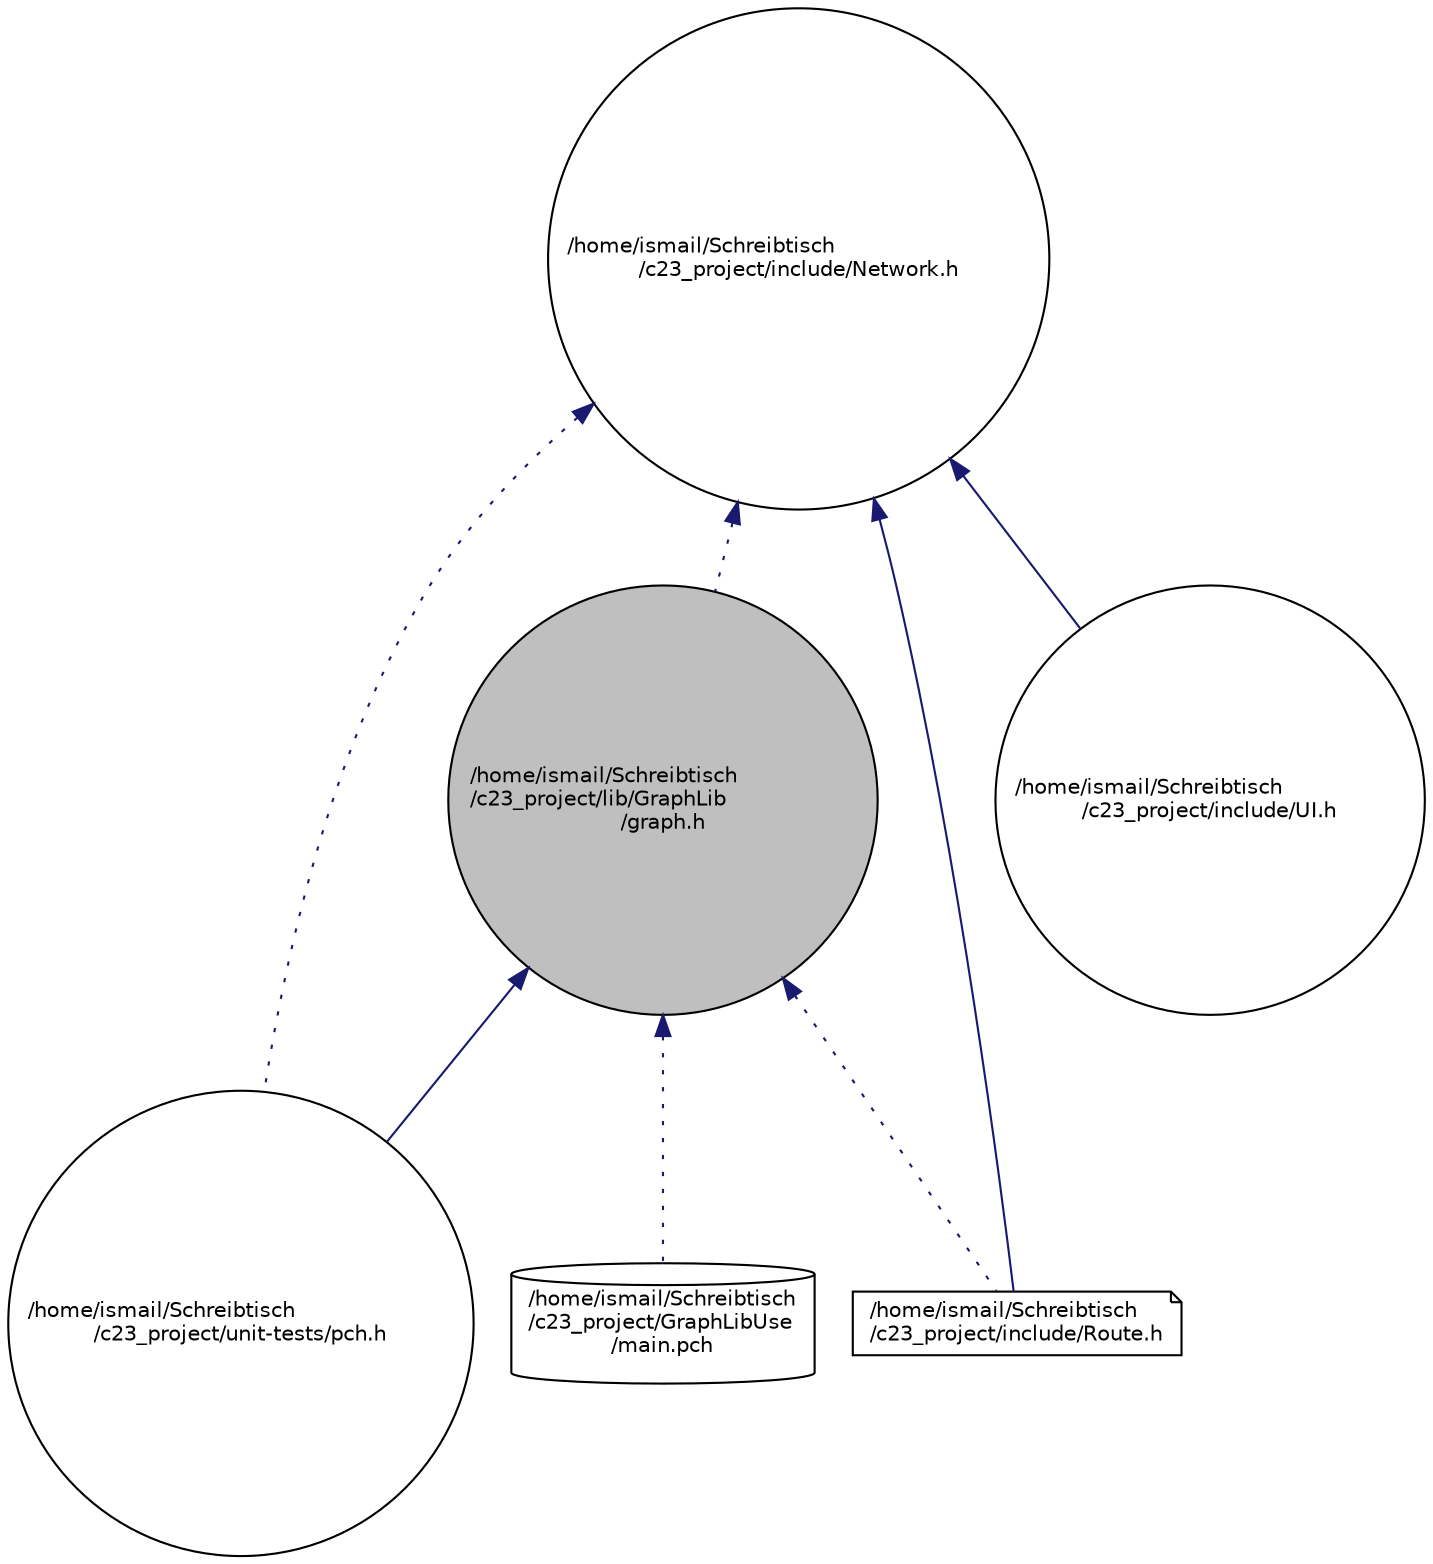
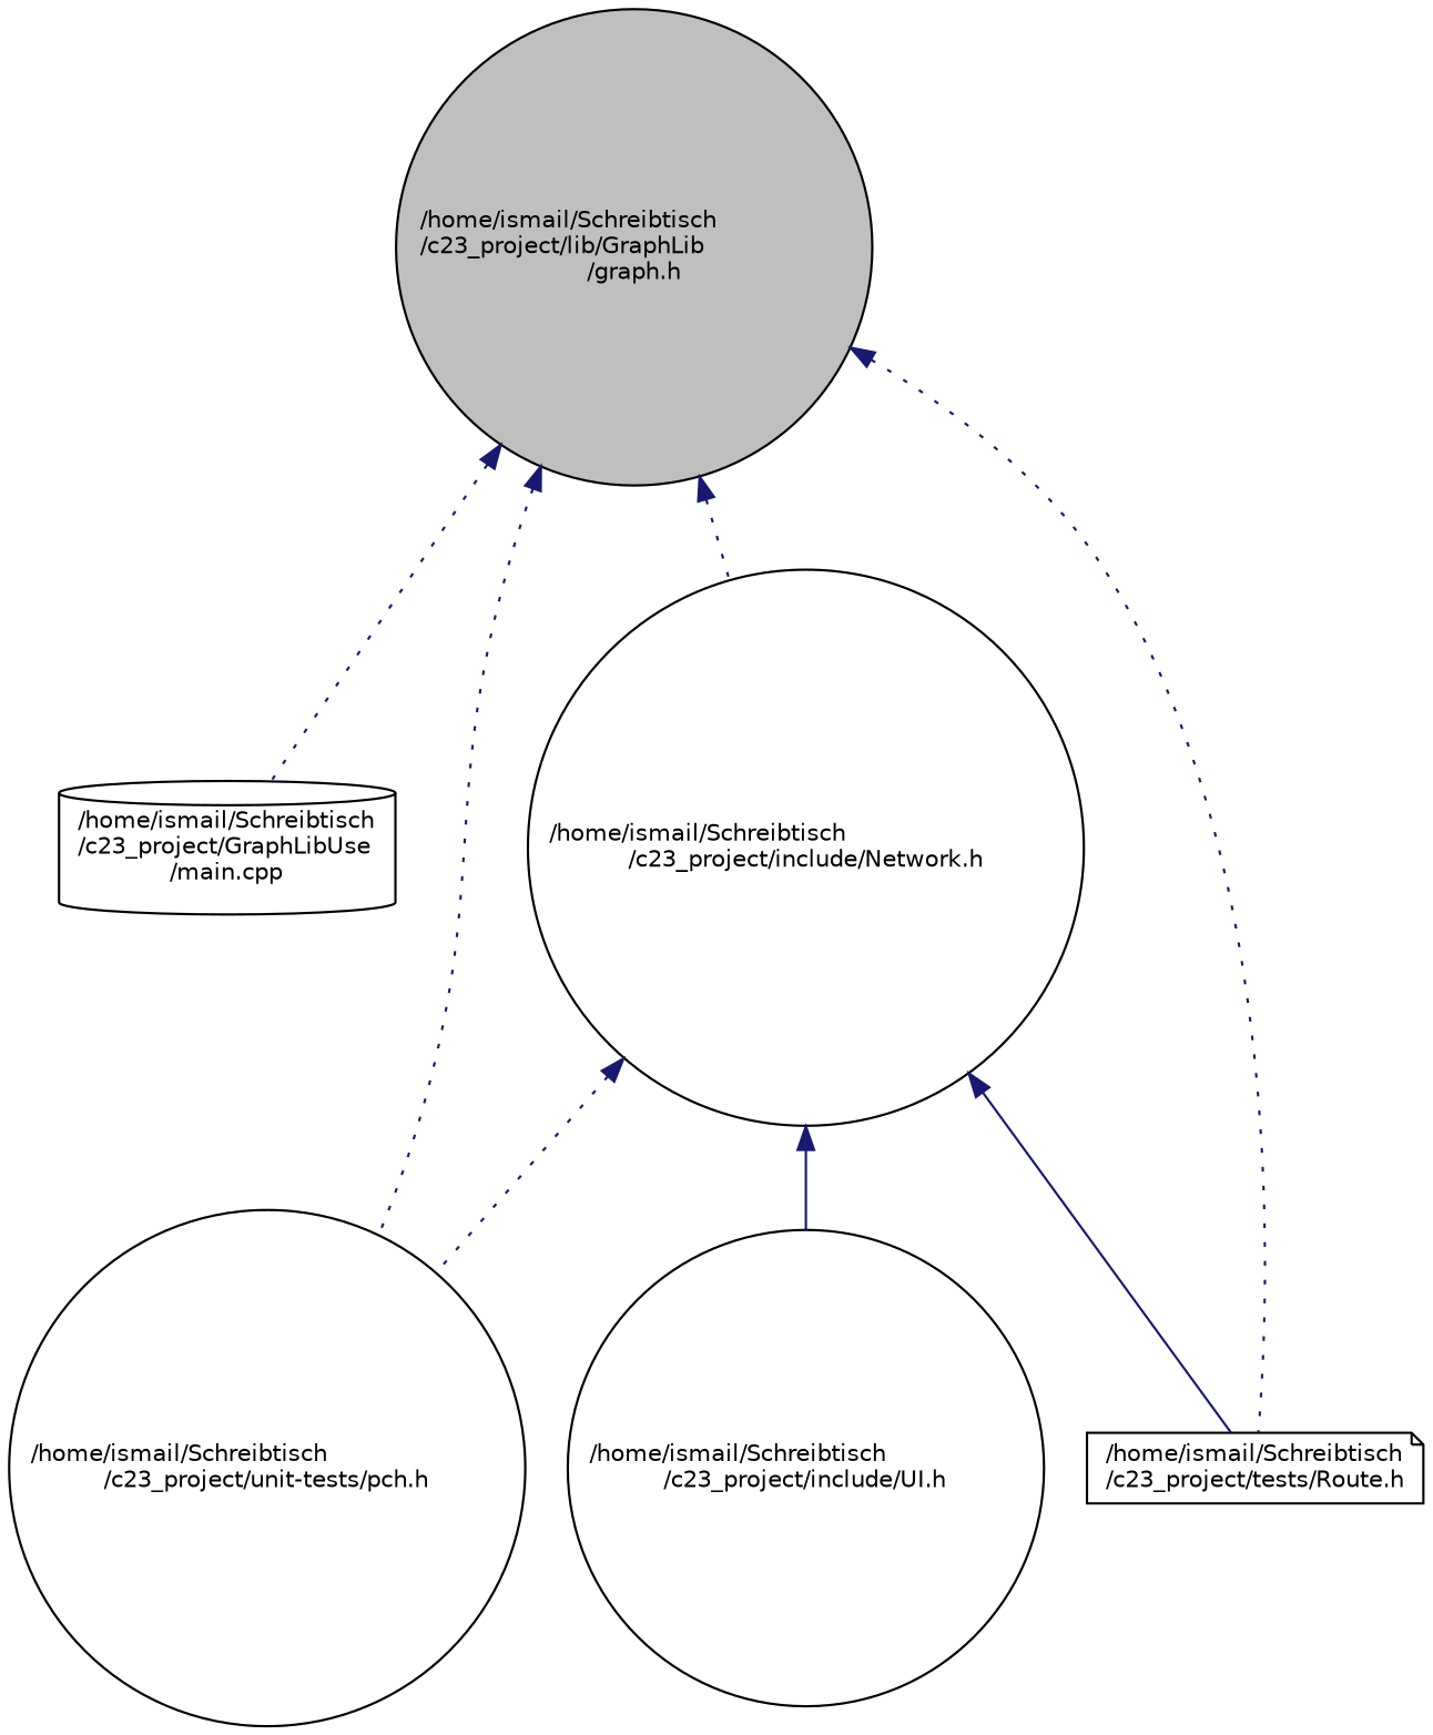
  digraph {
    node [color=black fillcolor=white fontname=Helvetica fontsize=10 shape=circle style=filled]
    edge [color=midnightblue dir=back fontname=Helvetica fontsize=10 labelfontname=Helvetica labelfontsize=10 style=dotted]
    n1 [fillcolor=grey75 fontcolor=black height=0.2 label="/home/ismail/Schreibtisch\l/c23_project/lib/GraphLib\l/graph.h" width=0.4]
-   n2 [height=0.2 label="/home/ismail/Schreibtisch\l/c23_project/GraphLibUse\l/main.pch" shape=cylinder width=0.4]
+   n2 [height=0.2 label="/home/ismail/Schreibtisch\l/c23_project/GraphLibUse\l/main.cpp" shape=cylinder width=0.4]
    n3 [height=0.2 label="/home/ismail/Schreibtisch\l/c23_project/include/Network.h" width=0.4]
    n4 [height=0.2 label="/home/ismail/Schreibtisch\l/c23_project/unit-tests/pch.h" width=0.4]
-   n5 [height=0.2 label="/home/ismail/Schreibtisch\l/c23_project/include/Route.h" shape=note width=0.4]
+   n5 [height=0.2 label="/home/ismail/Schreibtisch\l/c23_project/tests/Route.h" shape=note width=0.4]
    n6 [height=0.2 label="/home/ismail/Schreibtisch\l/c23_project/include/UI.h" width=0.4]
    n1 -> n2
-   n3 -> n1
-   n1 -> n4 [style=solid]
+   n1 -> n3
+   n1 -> n4
    n1 -> n5
    n3 -> n4
    n3 -> n5 [style=solid]
    n3 -> n6 [style=solid]
  }
